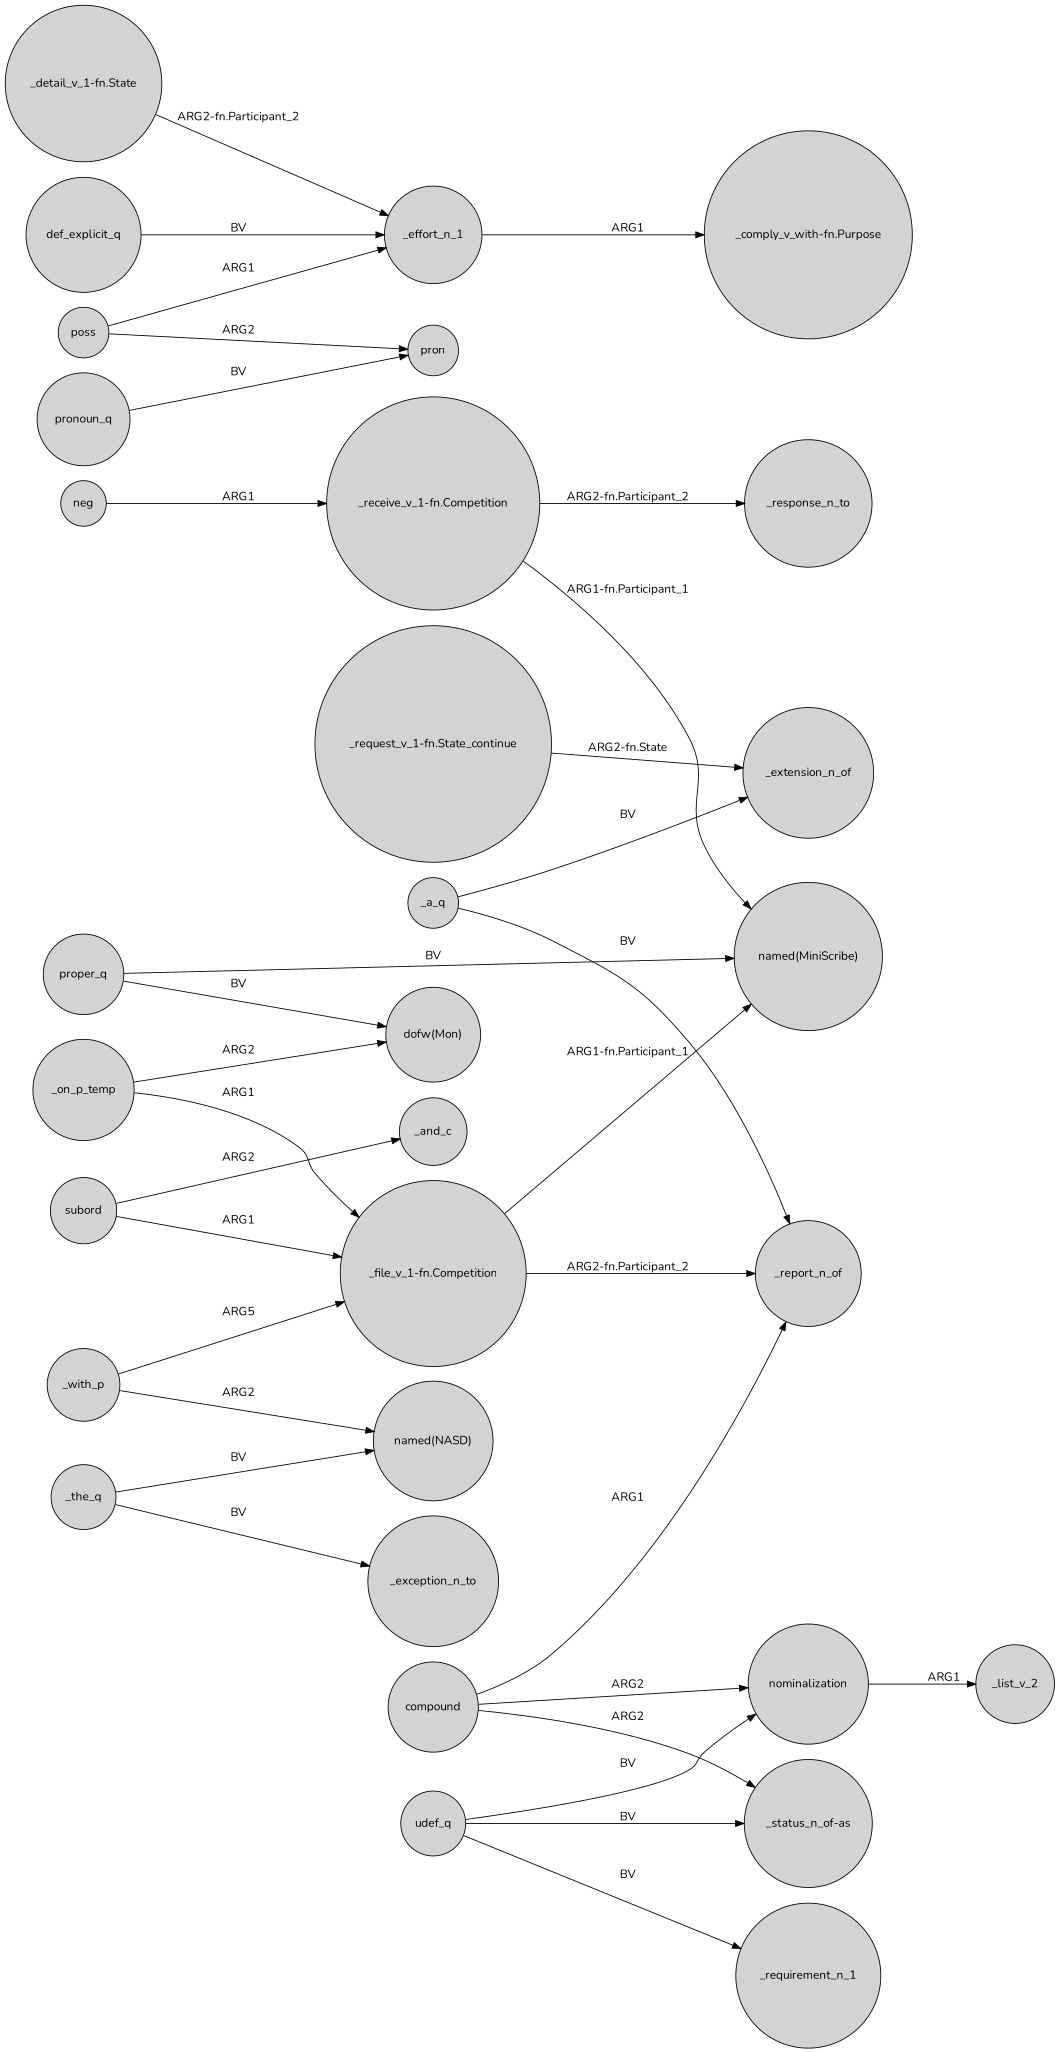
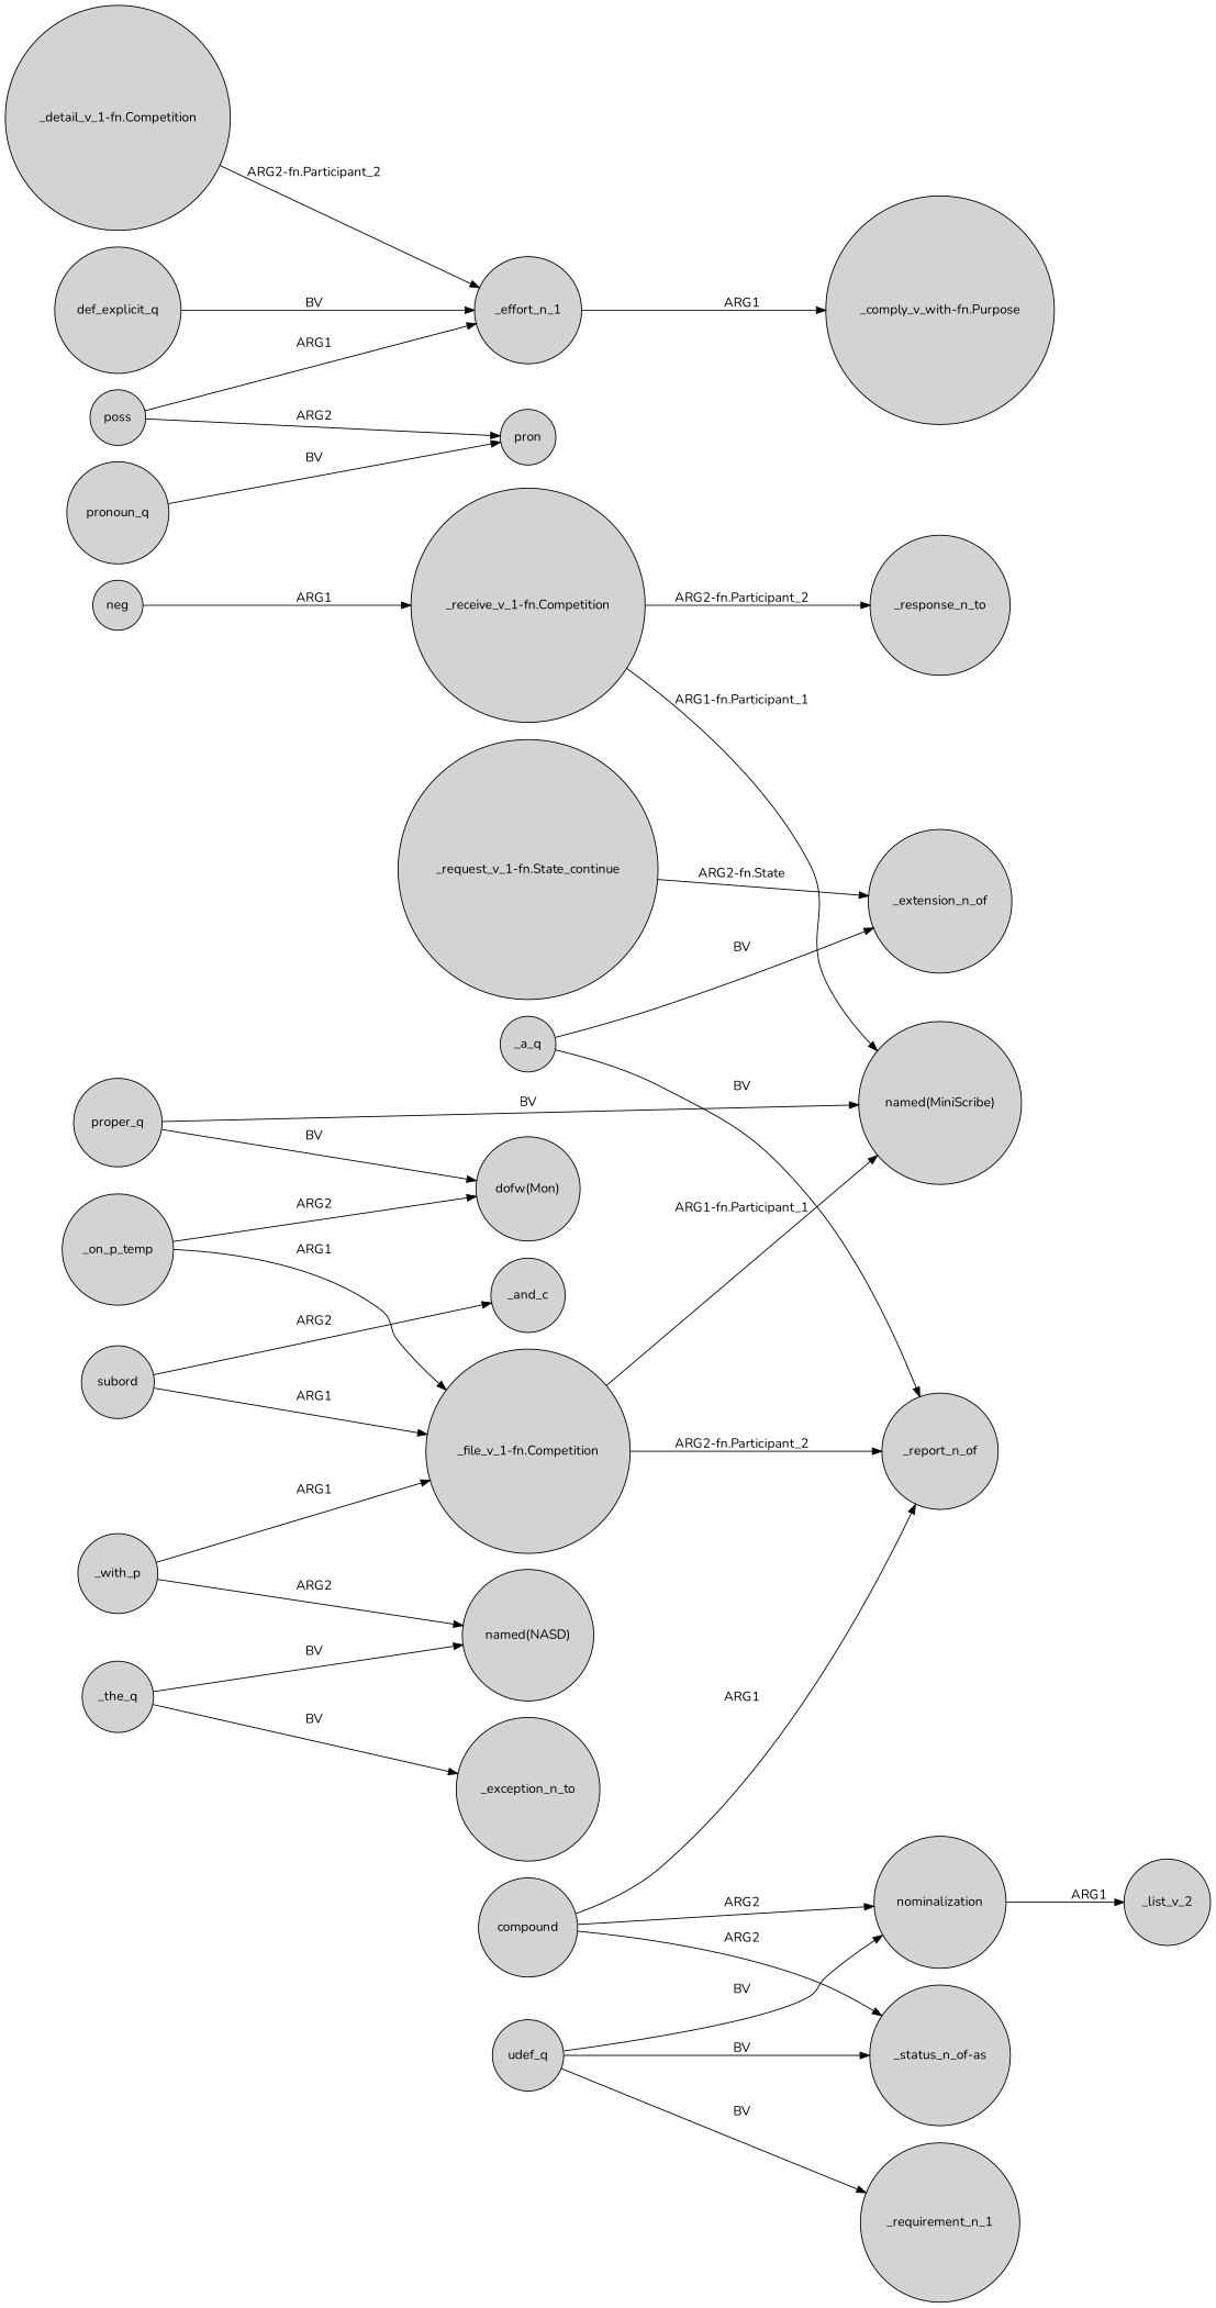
  digraph {
    fontname=Nunito
    rankdir=LR
    node [fontname=Nunito shape=circle style=filled]
    edge [fontname=Nunito]
    _a_q
    _extension_n_of
    _report_n_of
    udef_q
    "_status_n_of-as"
    nominalization
    _requirement_n_1
    _list_v_2
    def_explicit_q
    _effort_n_1
    "_comply_v_with-fn.Purpose"
    "_receive_v_1-fn.Competition"
    _response_n_to
    "named(MiniScribe)"
    neg
    "_file_v_1-fn.Competition"
    subord
    _and_c
    proper_q
    "dofw(Mon)"
    poss
    pron
    _the_q
    _exception_n_to
    "named(NASD)"
    compound
-   "_detail_v_1-fn.Competition" [label="_detail_v_1-fn.State"]
+   "_detail_v_1-fn.Competition"
    pronoun_q
    "_request_v_1-fn.State_continue"
    _on_p_temp
    _with_p
    _a_q -> _extension_n_of [label=BV]
    _a_q -> _report_n_of [label=BV]
    udef_q -> "_status_n_of-as" [label=BV]
    udef_q -> nominalization [label=BV]
    udef_q -> _requirement_n_1 [label=BV]
    nominalization -> _list_v_2 [label=ARG1]
    def_explicit_q -> _effort_n_1 [label=BV]
    _effort_n_1 -> "_comply_v_with-fn.Purpose" [label=ARG1]
    "_receive_v_1-fn.Competition" -> _response_n_to [label="ARG2-fn.Participant_2"]
    "_receive_v_1-fn.Competition" -> "named(MiniScribe)" [label="ARG1-fn.Participant_1"]
    neg -> "_receive_v_1-fn.Competition" [label=ARG1]
    "_file_v_1-fn.Competition" -> _report_n_of [label="ARG2-fn.Participant_2"]
    "_file_v_1-fn.Competition" -> "named(MiniScribe)" [label="ARG1-fn.Participant_1"]
    subord -> "_file_v_1-fn.Competition" [label=ARG1]
    subord -> _and_c [label=ARG2]
    proper_q -> "named(MiniScribe)" [label=BV]
    proper_q -> "dofw(Mon)" [label=BV]
    poss -> _effort_n_1 [label=ARG1]
    poss -> pron [label=ARG2]
    _the_q -> _exception_n_to [label=BV]
    _the_q -> "named(NASD)" [label=BV]
    compound -> _report_n_of [label=ARG1]
    compound -> "_status_n_of-as" [label=ARG2]
    compound -> nominalization [label=ARG2]
    "_detail_v_1-fn.Competition" -> _effort_n_1 [label="ARG2-fn.Participant_2"]
    pronoun_q -> pron [label=BV]
    "_request_v_1-fn.State_continue" -> _extension_n_of [label="ARG2-fn.State"]
    _on_p_temp -> "_file_v_1-fn.Competition" [label=ARG1]
    _on_p_temp -> "dofw(Mon)" [label=ARG2]
-   _with_p -> "_file_v_1-fn.Competition" [label=ARG5]
+   _with_p -> "_file_v_1-fn.Competition" [label=ARG1]
    _with_p -> "named(NASD)" [label=ARG2]
  }
